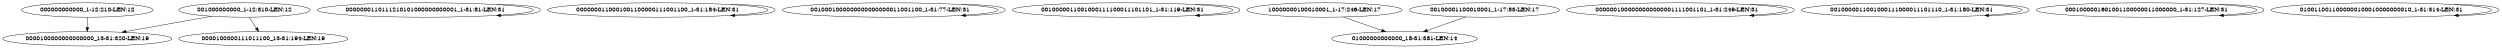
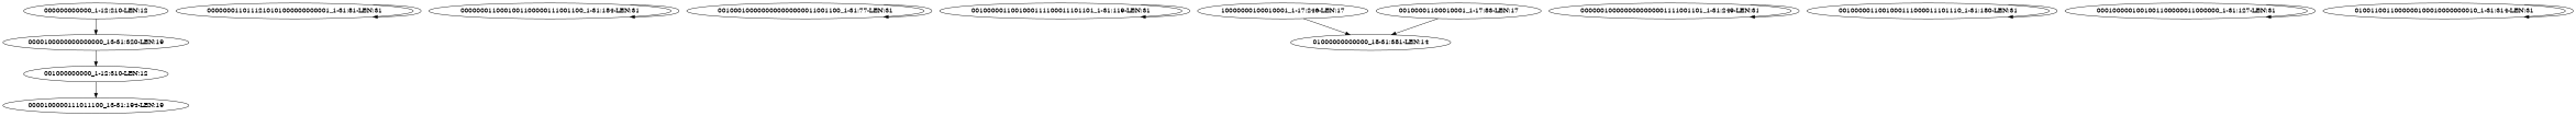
  digraph {
    "001000000000_1-12:310-LEN:12"
    "0000100000000000000_13-31:320-LEN:19"
    "0000100000111011100_13-31:194-LEN:19"
    "0000000110111210101000000000001_1-31:81-LEN:31"
    "0000000110001001100000111001100_1-31:184-LEN:31"
    "0010001000000000000000011001100_1-31:77-LEN:31"
    "0010000011001000111100011101101_1-31:119-LEN:31"
    "000000000000_1-12:210-LEN:12"
    n9 [label="10000000100010001_1-17:246-LEN:17"]
    "01000000000000_18-31:381-LEN:14"
    "0000001000000000000001111001101_1-31:249-LEN:31"
    "00100001100010001_1-17:83-LEN:17"
    "0010000011001000111000011101110_1-31:180-LEN:31"
-   "0001000001001001100000011000000_1-31:127-LEN:31" [label="0001000001601001100000011000000_1-31:127-LEN:31"]
+   "0001000001001001100000011000000_1-31:127-LEN:31"
    "0100110011000000100010000000010_1-31:314-LEN:31"
-   "001000000000_1-12:310-LEN:12" -> "0000100000000000000_13-31:320-LEN:19"
+   "0000100000000000000_13-31:320-LEN:19" -> "001000000000_1-12:310-LEN:12"
    "001000000000_1-12:310-LEN:12" -> "0000100000111011100_13-31:194-LEN:19"
    "0000000110111210101000000000001_1-31:81-LEN:31" -> "0000000110111210101000000000001_1-31:81-LEN:31"
    "0000000110001001100000111001100_1-31:184-LEN:31" -> "0000000110001001100000111001100_1-31:184-LEN:31"
    "0010001000000000000000011001100_1-31:77-LEN:31" -> "0010001000000000000000011001100_1-31:77-LEN:31"
    "0010000011001000111100011101101_1-31:119-LEN:31" -> "0010000011001000111100011101101_1-31:119-LEN:31"
    "000000000000_1-12:210-LEN:12" -> "0000100000000000000_13-31:320-LEN:19"
    n9 -> "01000000000000_18-31:381-LEN:14"
    "0000001000000000000001111001101_1-31:249-LEN:31" -> "0000001000000000000001111001101_1-31:249-LEN:31"
    "00100001100010001_1-17:83-LEN:17" -> "01000000000000_18-31:381-LEN:14"
    "0010000011001000111000011101110_1-31:180-LEN:31" -> "0010000011001000111000011101110_1-31:180-LEN:31"
    "0001000001001001100000011000000_1-31:127-LEN:31" -> "0001000001001001100000011000000_1-31:127-LEN:31"
    "0100110011000000100010000000010_1-31:314-LEN:31" -> "0100110011000000100010000000010_1-31:314-LEN:31"
  }
